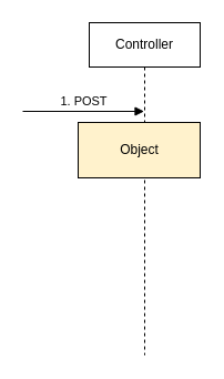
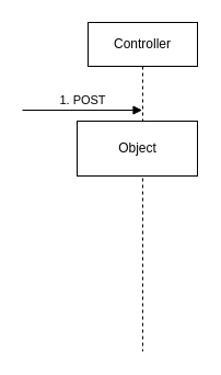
  <mxCell id="0" />
  <mxCell id="1" parent="0" />
  <mxCell id="2" value="Controller" style="shape=umlLifeline;perimeter=lifelinePerimeter;whiteSpace=wrap;html=1;container=1;collapsible=0;recursiveResize=0;outlineConnect=0;" vertex="1" parent="1"><mxGeometry x="80" y="20" width="100" height="300" as="geometry" /></mxCell>
- <mxCell id="3" value="Object" style="html=1;fillColor=#fff2cc;" vertex="1" parent="2"><mxGeometry x="-10" y="90" width="110" height="50" as="geometry" /></mxCell>
+ <mxCell id="3" value="Object" style="html=1;" vertex="1" parent="2"><mxGeometry x="-10" y="90" width="110" height="50" as="geometry" /></mxCell>
  <mxCell id="4" value="1. POST" style="html=1;verticalAlign=bottom;endArrow=block;" edge="1" parent="1" target="2"><mxGeometry width="80" relative="1" as="geometry"><mxPoint x="20" y="100" as="sourcePoint" /><mxPoint x="100" y="100" as="targetPoint" /></mxGeometry></mxCell>
